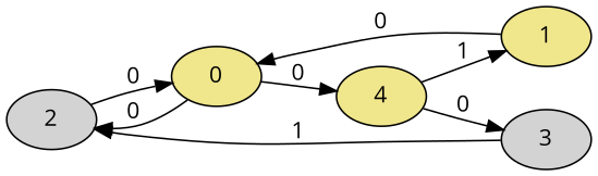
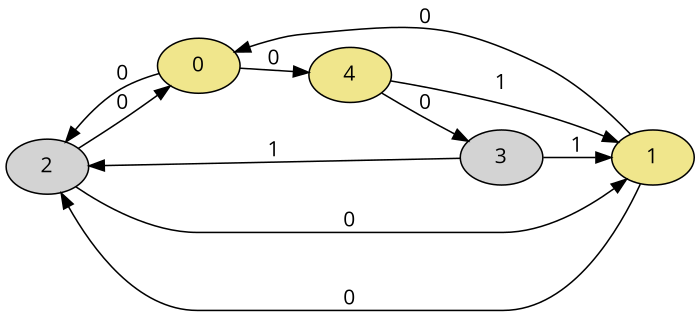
  digraph {
    fontname="Open Sans"
    rankdir=LR
    node [fillcolor=khaki fontname="Open Sans" style=filled]
    edge [fontname="Open Sans"]
    2 [fillcolor=lightgrey]
    0
    4
    1
    3 [fillcolor=lightgrey]
    2 -> 0 [label=0]
+   2 -> 1 [label=0]
    0 -> 2 [label=0]
    0 -> 4 [label=0]
    4 -> 1 [label=1]
    4 -> 3 [label=0]
+   1 -> 2 [label=0]
    1 -> 0 [label=0]
    3 -> 2 [label=1]
+   3 -> 1 [label=1]
  }
